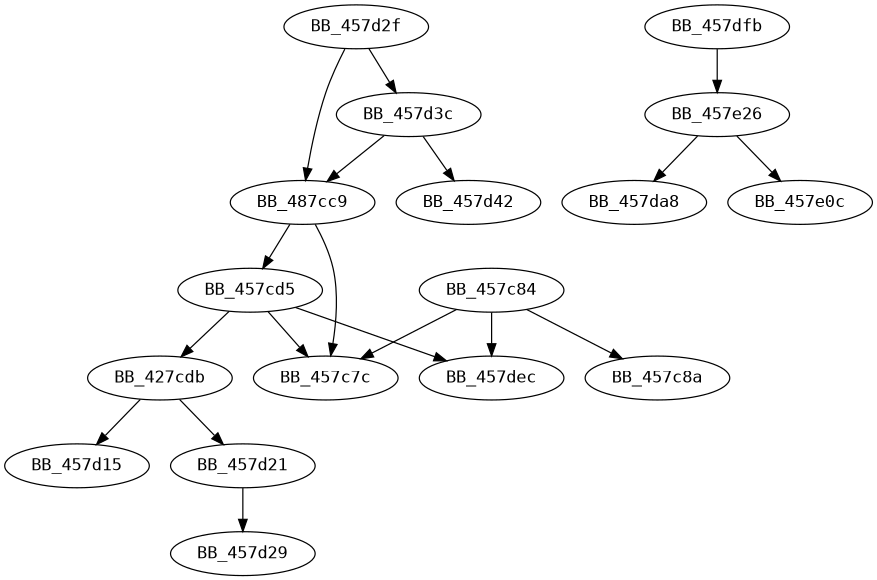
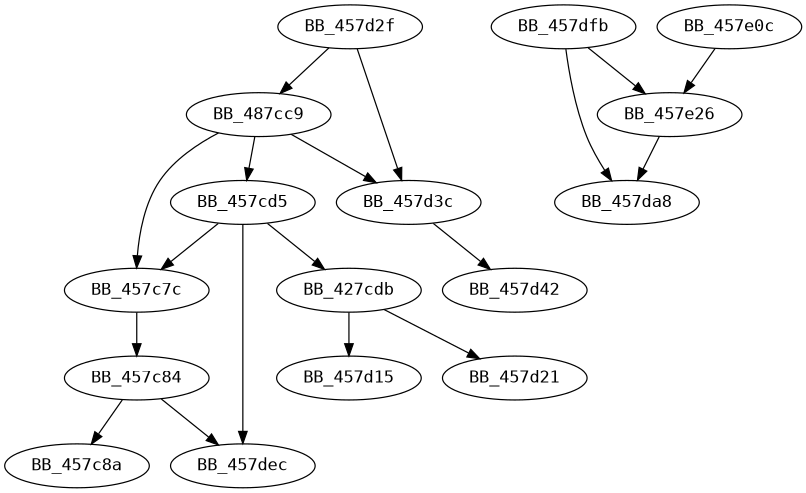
  digraph {
    fontname="DejaVu Sans Mono"
    node [fontname="DejaVu Sans Mono"]
    edge [fontname="DejaVu Sans Mono"]
    BB_457c7c
    BB_457c84
    BB_457dec
    BB_457c8a
    n5 [label=BB_487cc9]
    BB_457cd5
    n7 [label=BB_427cdb]
    BB_457d15
    BB_457d21
-   BB_457d29
    BB_457d2f
    BB_457d3c
    BB_457d42
    BB_457dfb
    BB_457da8
    n16 [label=BB_457e26]
    BB_457e0c
-   BB_457c84 -> BB_457c7c
+   BB_457c7c -> BB_457c84
    BB_457c84 -> BB_457dec
    BB_457c84 -> BB_457c8a
    n5 -> BB_457c7c
    n5 -> BB_457cd5
    BB_457cd5 -> BB_457c7c
    BB_457cd5 -> BB_457dec
    BB_457cd5 -> n7
    n7 -> BB_457d15
    n7 -> BB_457d21
-   BB_457d21 -> BB_457d29
    BB_457d2f -> n5
    BB_457d2f -> BB_457d3c
-   BB_457d3c -> n5
+   n5 -> BB_457d3c
    BB_457d3c -> BB_457d42
+   BB_457dfb -> BB_457da8
    BB_457dfb -> n16
    n16 -> BB_457da8
-   n16 -> BB_457e0c
+   BB_457e0c -> n16
  }
